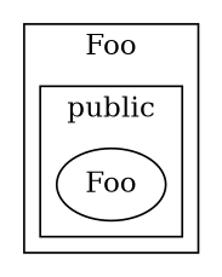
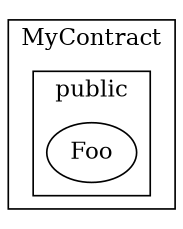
  digraph {
    rankdir=LR
    Foo
    subgraph cluster_1 {
-     label=Foo
+     label=MyContract
      subgraph cluster_2 {
        label=internal
      }
      subgraph cluster_3 {
        label=public
        Foo
      }
      subgraph cluster_4 {
        label=external
      }
      subgraph cluster_5 {
        label=default
      }
    }
  }
